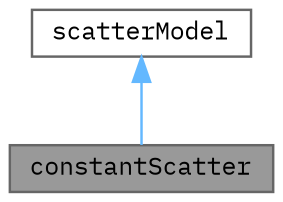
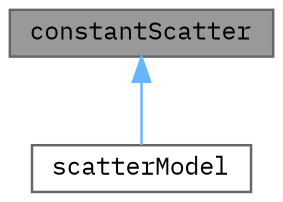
  digraph {
    fontname="IBM Plex Mono"
    node [color=gray40 fontname="IBM Plex Mono" fontsize=10 shape=box style=filled]
    n1 [fillcolor=grey60 fontcolor=black height=0.2 label=constantScatter width=0.4]
    n2 [fillcolor=white height=0.2 label=scatterModel width=0.4]
-   n2 -> n1 [color=steelblue1 dir=back fontname="IBM Plex Mono" fontsize=10 labelfontname=Helvetica labelfontsize=10 style=solid]
+   n1 -> n2 [color=steelblue1 dir=back fontname="IBM Plex Mono" fontsize=10 labelfontname=Helvetica labelfontsize=10 style=solid]
  }
